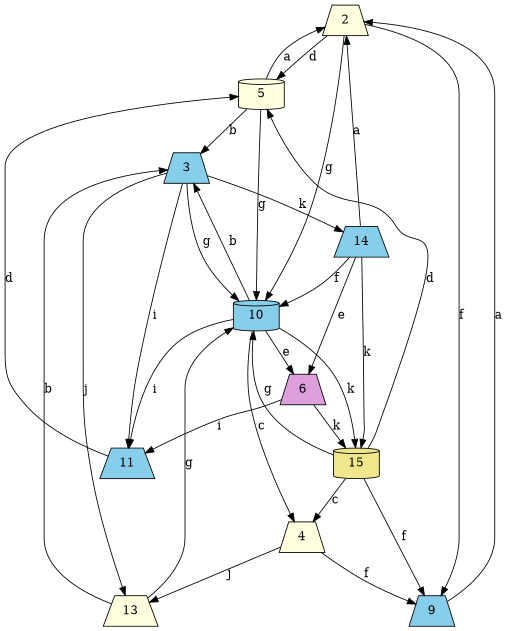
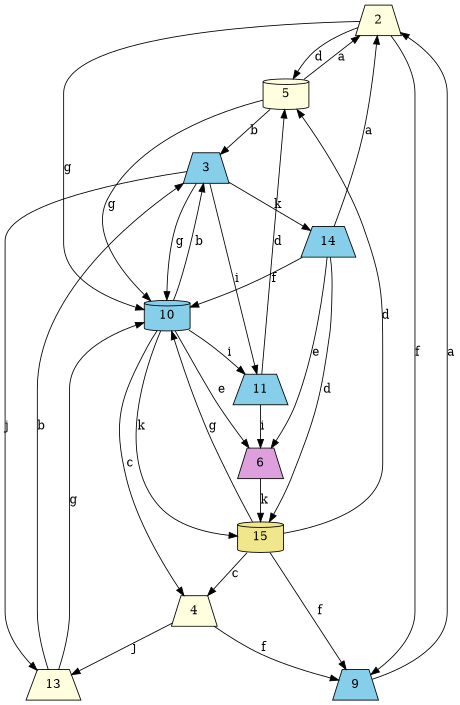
  strict digraph {
    node [fillcolor=skyblue shape=trapezium style=filled]
    2 [fillcolor=lightyellow]
    5 [fillcolor=lightyellow shape=cylinder]
    9
    10 [shape=cylinder]
    3
    11
    4 [fillcolor=lightyellow]
    6 [fillcolor=plum]
    15 [fillcolor=khaki shape=cylinder]
    13 [fillcolor=lightyellow]
    14
    2 -> 5 [label=d]
    2 -> 9 [label=f]
    2 -> 10 [label=g]
    5 -> 2 [label=a]
    5 -> 10 [label=g]
    5 -> 3 [label=b]
    9 -> 2 [label=a]
    10 -> 3 [label=b]
    10 -> 11 [label=i]
    10 -> 4 [label=c]
    10 -> 6 [label=e]
    10 -> 15 [label=k]
    3 -> 10 [label=g]
    3 -> 11 [label=i]
    3 -> 13 [label=j]
    3 -> 14 [label=k]
    11 -> 5 [label=d]
    4 -> 9 [label=f]
    4 -> 13 [label=j]
-   6 -> 11 [label=i]
+   11 -> 6 [label=i]
    6 -> 15 [label=k]
    15 -> 5 [label=d]
    15 -> 9 [label=f]
    15 -> 10 [label=g]
    15 -> 4 [label=c]
    13 -> 10 [label=g]
    13 -> 3 [label=b]
    14 -> 2 [label=a]
    14 -> 10 [label=f]
    14 -> 6 [label=e]
-   14 -> 15 [label=k]
+   14 -> 15 [label=d]
  }
